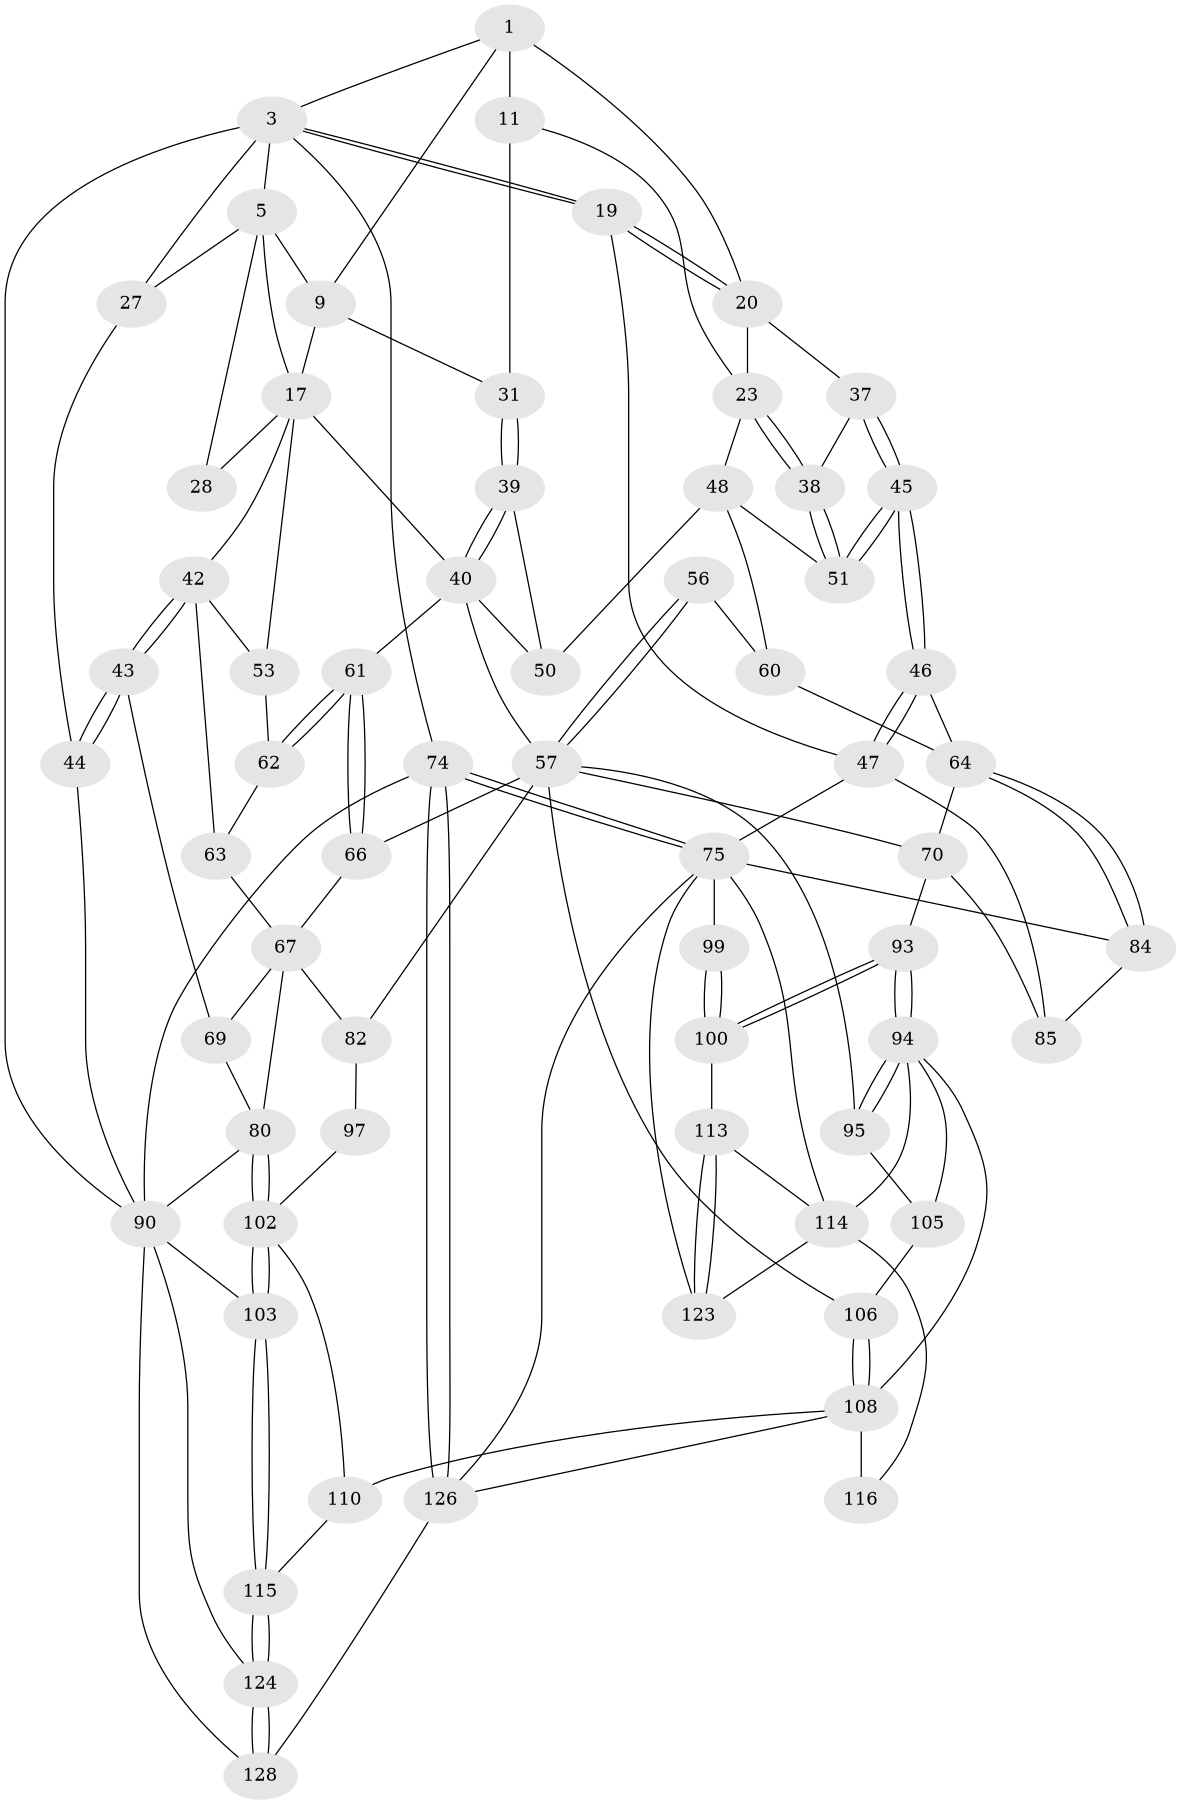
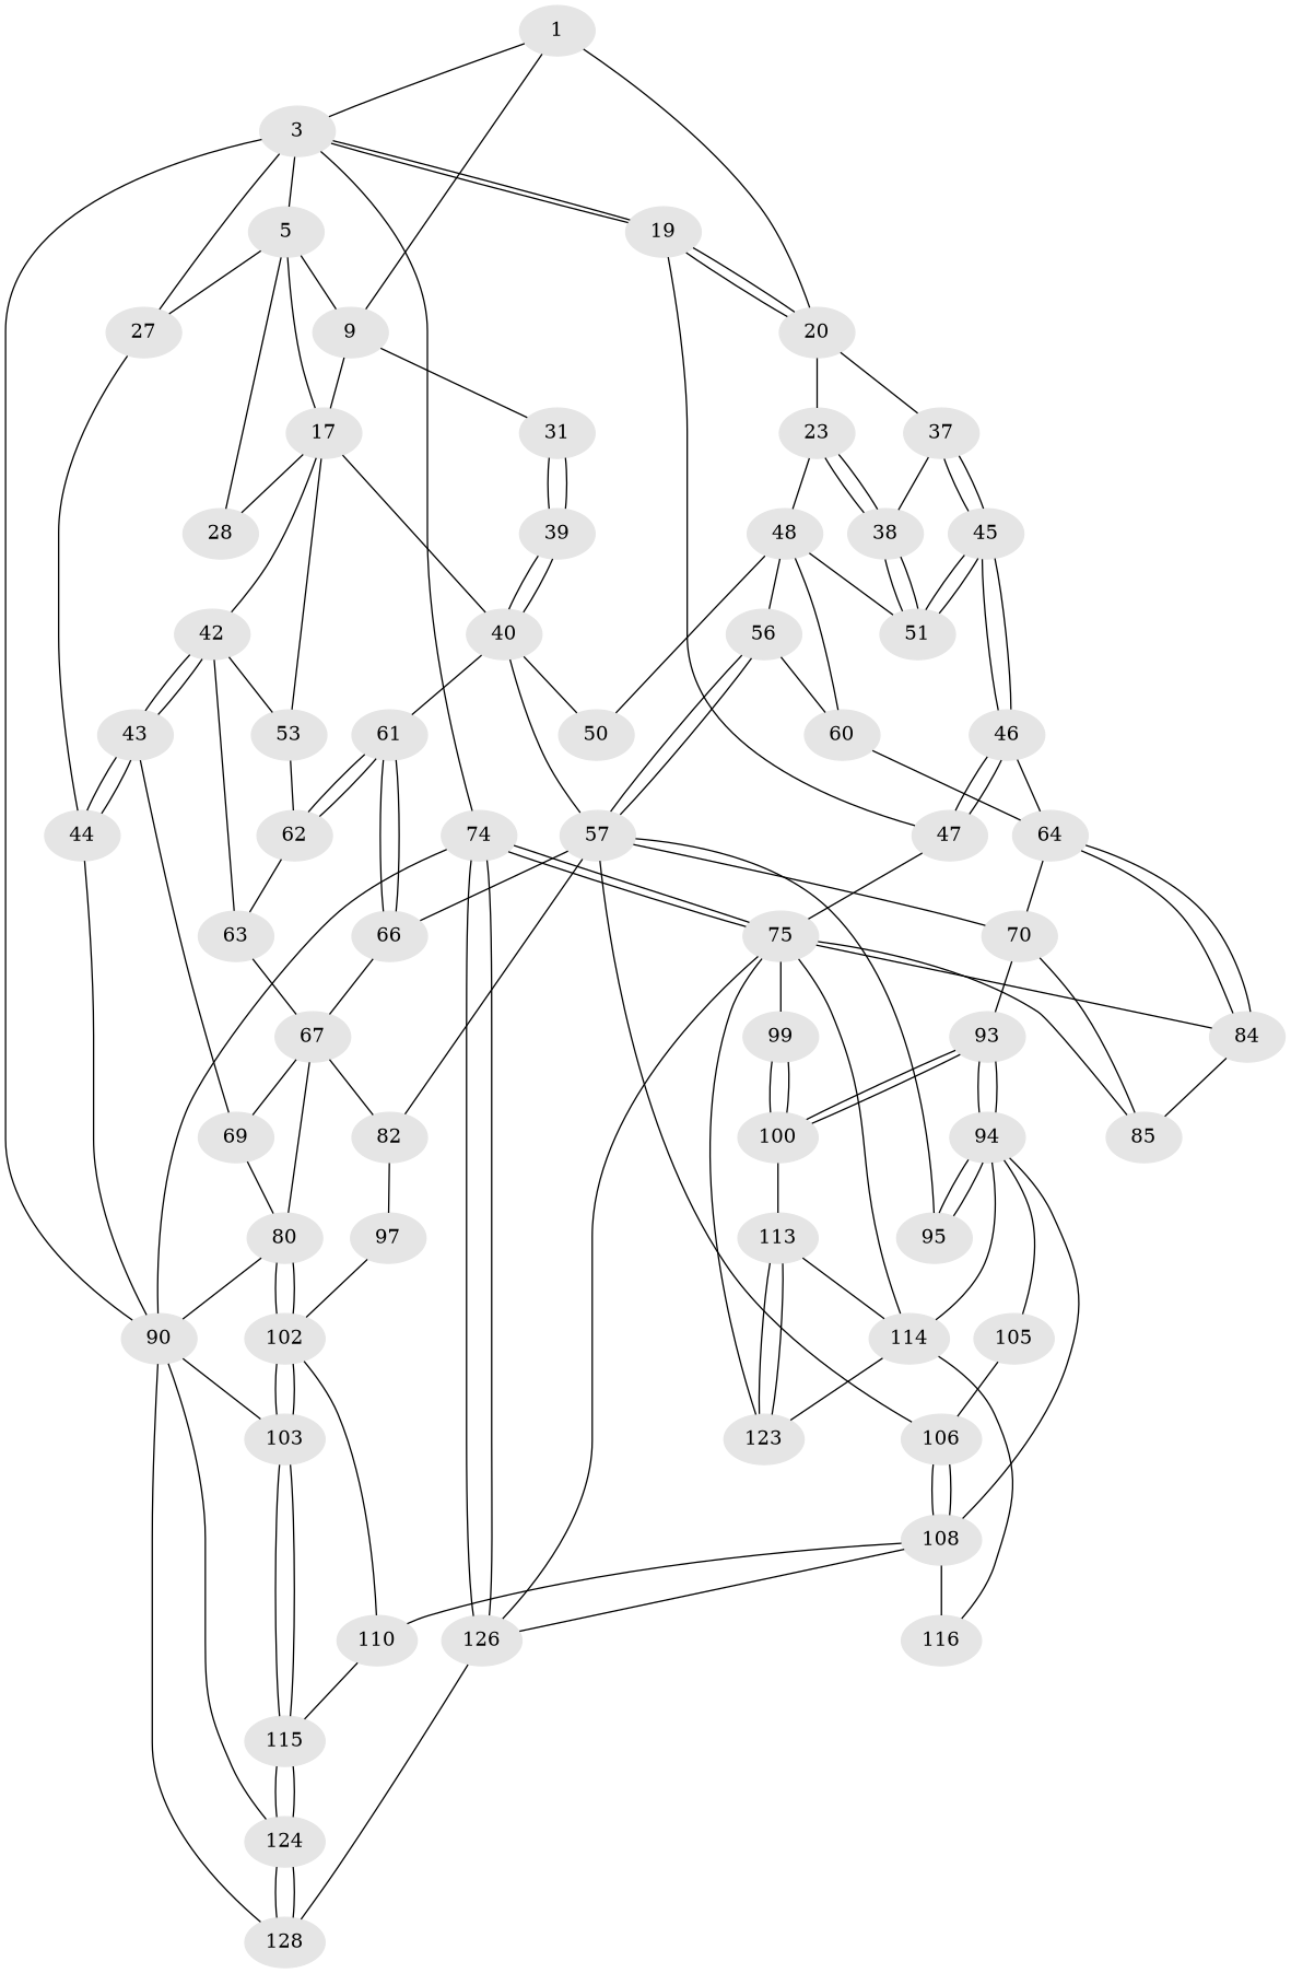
  graph {
    fontname="DejaVu Serif"
    node [color=gray90 fontname="DejaVu Serif" style=filled]
    edge [fontname="DejaVu Serif"]
    1 [super="+8+2"]
    3 [super="+4"]
    9 [super="+15"]
-   11 [super="+25"]
    20 [super="+32+21"]
    5 [super="+6+14"]
    19 [super="+36"]
    27
    74
    90 [super="+91"]
    17 [super="+18+30"]
    31
    23 [super="+24"]
    37
    28
    47
    44
    75 [super="+121+76"]
    126 [super="+127"]
    103
    124
    128
    40 [super="+55"]
    42 [super="+54"]
    53
    39
    38
    48 [super="+52+49"]
    50
    57 [super="+58+72"]
    61
    43
    63
    62
    45
    51
    56
    60
    46
    66
    70 [super="+71"]
    82 [super="+89"]
    95
    106
    69
    67 [super="+68+78"]
    80 [super="+81"]
    64 [super="+65"]
    84
    85
    99 [super="+120"]
    114 [super="+118"]
    123
    93
    97 [super="+98"]
    105
    108 [super="+112+109"]
    102 [super="+104"]
    94 [super="+107"]
    100
    116
    110
    115
    113
    1 -- 3
    1 -- 9
-   1 -- 11 [weight=2]
    1 -- 20
    3 -- 5
    3 -- 19
    3 -- 19
    3 -- 27
    3 -- 74
    3 -- 90
    9 -- 17 [weight=2]
    9 -- 31
-   11 -- 31
-   11 -- 23
    20 -- 23
    20 -- 37
    5 -- 9 [weight=2]
    5 -- 27
    5 -- 17
    5 -- 28
    19 -- 20 [weight=2]
    19 -- 20
    19 -- 47
    27 -- 44
    74 -- 90
    74 -- 75
    74 -- 75
    74 -- 126
    74 -- 126
    90 -- 103
    90 -- 124
    90 -- 128
    17 -- 28 [weight=2]
    17 -- 40
    17 -- 42
    17 -- 53
    31 -- 39
    31 -- 39
    23 -- 38
    23 -- 38
    23 -- 48
    37 -- 38
    37 -- 45
    37 -- 45
    47 -- 75
    44 -- 90
    75 -- 126
    75 -- 84
-   47 -- 85
+   75 -- 85
    75 -- 99 [weight=3]
    75 -- 114
    75 -- 123
    126 -- 128
    103 -- 115
    103 -- 115
    124 -- 128
    124 -- 128
    40 -- 50
    40 -- 57
    40 -- 61
    42 -- 53
    42 -- 43
    42 -- 43
    42 -- 63
    53 -- 62
    39 -- 40
    39 -- 40
-   39 -- 50
    38 -- 51
    38 -- 51
    48 -- 50
    48 -- 51
+   48 -- 56
    48 -- 60
    57 -- 66
    57 -- 70
    57 -- 82 [weight=2]
    57 -- 95
    57 -- 106
    61 -- 62
    61 -- 62
    61 -- 66
    61 -- 66
    43 -- 44
    43 -- 44
    43 -- 69
    63 -- 67
    62 -- 63
    45 -- 51
    45 -- 51
    45 -- 46
    45 -- 46
    56 -- 57
    56 -- 57
    56 -- 60
    60 -- 64
    46 -- 47
    46 -- 47
    46 -- 64
    66 -- 67
    70 -- 85
    70 -- 93
    82 -- 97
-   95 -- 105
    106 -- 108
    106 -- 108
    69 -- 80
    67 -- 82
    67 -- 69
    67 -- 80
    80 -- 90
    80 -- 102
    80 -- 102
    64 -- 70
    64 -- 84
    64 -- 84
    84 -- 85
    99 -- 100
    99 -- 100
    114 -- 123
    114 -- 116
    93 -- 94
    93 -- 94
    93 -- 100
    93 -- 100
    97 -- 102
    105 -- 106
    108 -- 126
    108 -- 116 [weight=2]
    108 -- 110
    102 -- 103
    102 -- 103
    102 -- 110
    94 -- 95
    94 -- 95
    94 -- 114
    94 -- 105
    94 -- 108
    100 -- 113
    110 -- 115
    115 -- 124
    115 -- 124
    113 -- 114
    113 -- 123
    113 -- 123
  }
